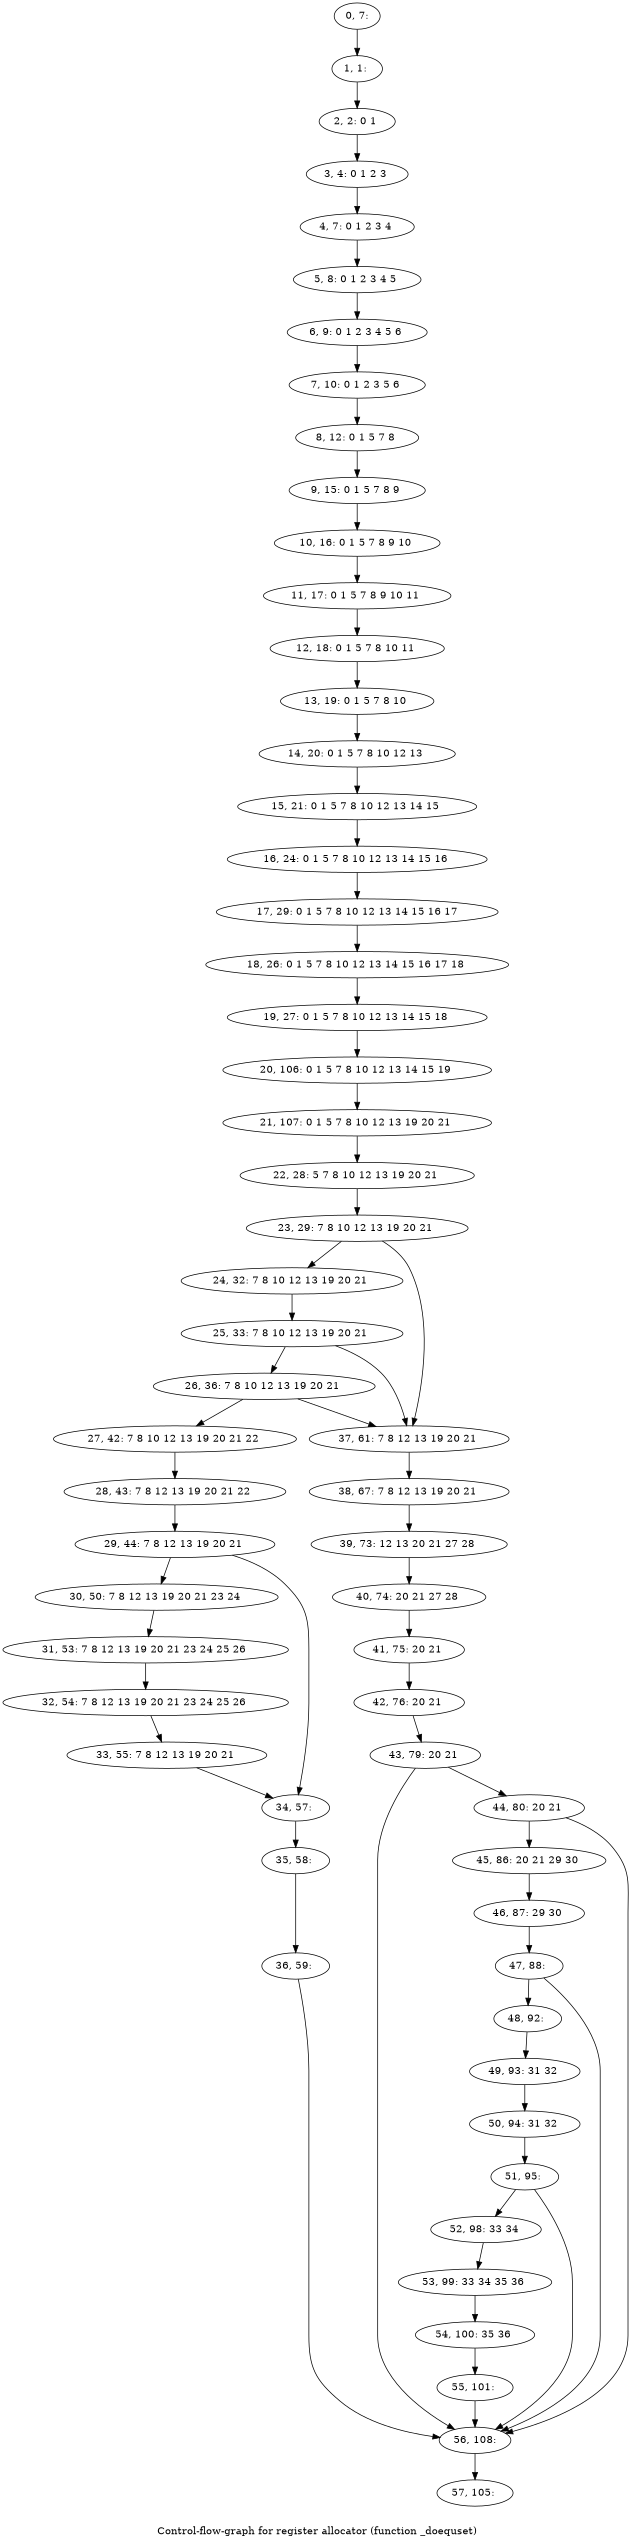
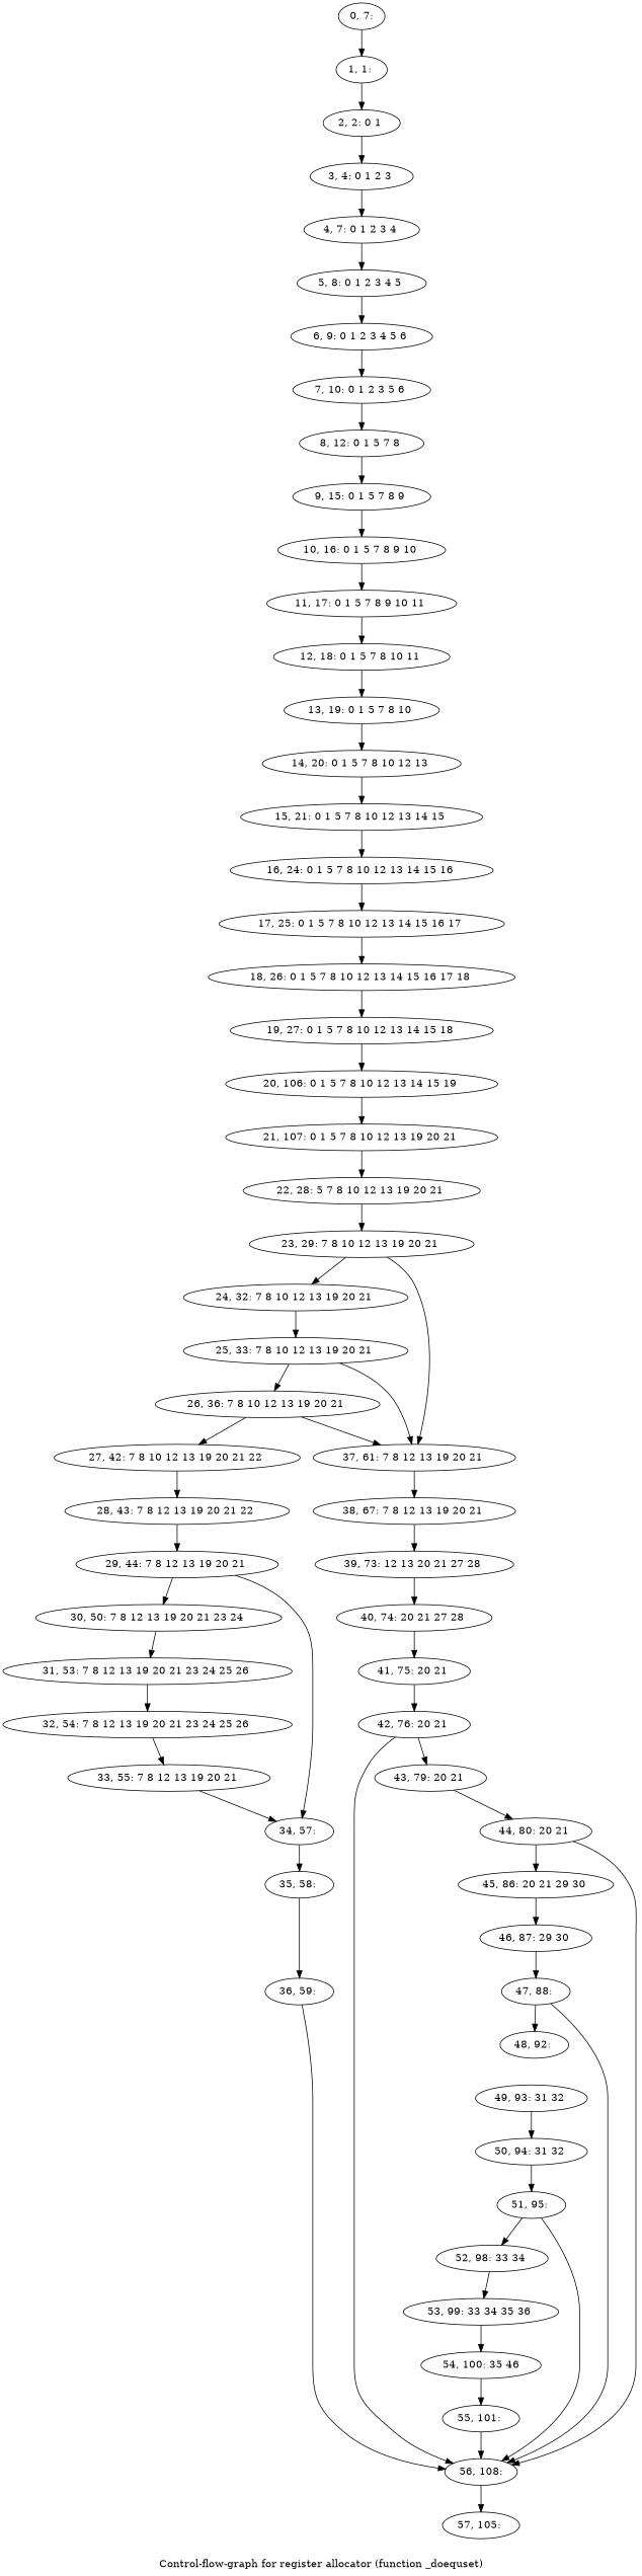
  digraph {
    label="Control-flow-graph for register allocator (function _doequset)"
    n1 [label="0, 7:"]
    n2 [label="1, 1: "]
    n3 [label="2, 2: 0 1 "]
    n4 [label="3, 4: 0 1 2 3 "]
    n5 [label="4, 7: 0 1 2 3 4 "]
    n6 [label="5, 8: 0 1 2 3 4 5 "]
    n7 [label="6, 9: 0 1 2 3 4 5 6 "]
    n8 [label="7, 10: 0 1 2 3 5 6 "]
    n9 [label="8, 12: 0 1 5 7 8 "]
    n10 [label="9, 15: 0 1 5 7 8 9 "]
    n11 [label="10, 16: 0 1 5 7 8 9 10 "]
    n12 [label="11, 17: 0 1 5 7 8 9 10 11 "]
    n13 [label="12, 18: 0 1 5 7 8 10 11 "]
    n14 [label="13, 19: 0 1 5 7 8 10 "]
    n15 [label="14, 20: 0 1 5 7 8 10 12 13 "]
    n16 [label="15, 21: 0 1 5 7 8 10 12 13 14 15 "]
    n17 [label="16, 24: 0 1 5 7 8 10 12 13 14 15 16 "]
-   n18 [label="17, 29: 0 1 5 7 8 10 12 13 14 15 16 17"]
+   n18 [label="17, 25: 0 1 5 7 8 10 12 13 14 15 16 17 "]
    n19 [label="18, 26: 0 1 5 7 8 10 12 13 14 15 16 17 18 "]
    n20 [label="19, 27: 0 1 5 7 8 10 12 13 14 15 18 "]
    n21 [label="20, 106: 0 1 5 7 8 10 12 13 14 15 19 "]
    n22 [label="21, 107: 0 1 5 7 8 10 12 13 19 20 21 "]
    n23 [label="22, 28: 5 7 8 10 12 13 19 20 21 "]
    n24 [label="23, 29: 7 8 10 12 13 19 20 21 "]
    n25 [label="24, 32: 7 8 10 12 13 19 20 21 "]
    n26 [label="37, 61: 7 8 12 13 19 20 21 "]
    n27 [label="25, 33: 7 8 10 12 13 19 20 21 "]
    n28 [label="38, 67: 7 8 12 13 19 20 21 "]
    n29 [label="26, 36: 7 8 10 12 13 19 20 21 "]
    n30 [label="27, 42: 7 8 10 12 13 19 20 21 22 "]
    n31 [label="28, 43: 7 8 12 13 19 20 21 22 "]
    n32 [label="29, 44: 7 8 12 13 19 20 21 "]
    n33 [label="30, 50: 7 8 12 13 19 20 21 23 24 "]
    n34 [label="34, 57: "]
    n35 [label="31, 53: 7 8 12 13 19 20 21 23 24 25 26 "]
    n36 [label="35, 58: "]
    n37 [label="32, 54: 7 8 12 13 19 20 21 23 24 25 26 "]
    n38 [label="33, 55: 7 8 12 13 19 20 21 "]
    n39 [label="36, 59: "]
    n40 [label="56, 108:"]
    n41 [label="57, 105: "]
    n42 [label="39, 73: 12 13 20 21 27 28 "]
    n43 [label="40, 74: 20 21 27 28 "]
    n44 [label="41, 75: 20 21 "]
    n45 [label="42, 76: 20 21 "]
    n46 [label="43, 79: 20 21 "]
    n47 [label="44, 80: 20 21 "]
    n48 [label="45, 86: 20 21 29 30 "]
    n49 [label="46, 87: 29 30 "]
    n50 [label="47, 88: "]
    n51 [label="48, 92: "]
    n52 [label="49, 93: 31 32 "]
    n53 [label="50, 94: 31 32 "]
    n54 [label="51, 95: "]
    n55 [label="52, 98: 33 34 "]
    n56 [label="53, 99: 33 34 35 36 "]
-   n57 [label="54, 100: 35 36 "]
+   n57 [label="54, 100: 35 46"]
    n58 [label="55, 101: "]
    n1 -> n2
    n2 -> n3
    n3 -> n4
    n4 -> n5
    n5 -> n6
    n6 -> n7
    n7 -> n8
    n8 -> n9
    n9 -> n10
    n10 -> n11
    n11 -> n12
    n12 -> n13
    n13 -> n14
    n14 -> n15
    n15 -> n16
    n16 -> n17
    n17 -> n18
    n18 -> n19
    n19 -> n20
    n20 -> n21
    n21 -> n22
    n22 -> n23
    n23 -> n24
    n24 -> n25
    n24 -> n26
    n25 -> n27
    n26 -> n28
    n27 -> n26
    n27 -> n29
    n28 -> n42
    n29 -> n26
    n29 -> n30
    n30 -> n31
    n31 -> n32
    n32 -> n33
    n32 -> n34
    n33 -> n35
    n34 -> n36
    n35 -> n37
    n36 -> n39
    n37 -> n38
    n38 -> n34
    n39 -> n40
    n40 -> n41
    n42 -> n43
    n43 -> n44
    n44 -> n45
-   n46 -> n40
+   n45 -> n40
    n45 -> n46
    n46 -> n47
    n47 -> n40
    n47 -> n48
    n48 -> n49
    n49 -> n50
    n50 -> n40
    n50 -> n51
-   n51 -> n52
    n52 -> n53
    n53 -> n54
    n54 -> n40
    n54 -> n55
    n55 -> n56
    n56 -> n57
    n57 -> n58
    n58 -> n40
  }
